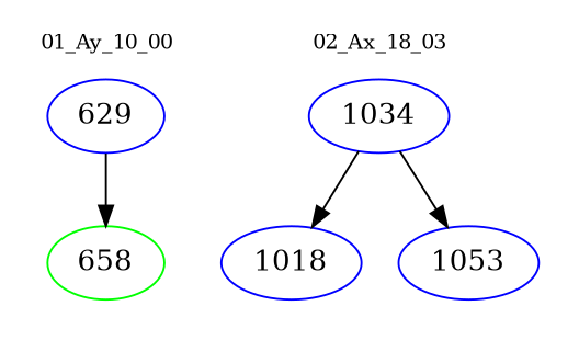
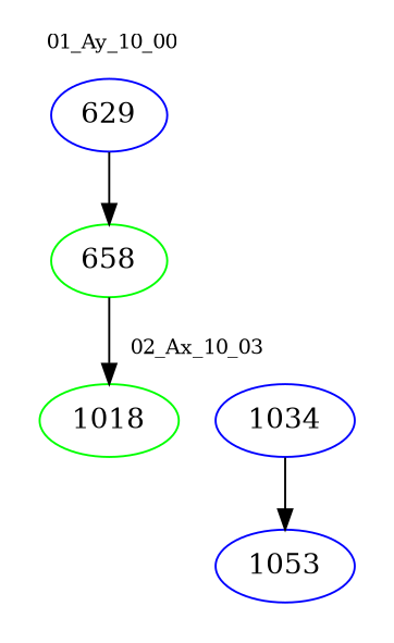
  digraph {
    node [color=blue]
    edge [color=black]
    n1 [label=629]
    n2 [color=green label=658]
    n3 [label=1034]
-   n4 [label=1018]
+   n4 [color=green label=1018]
    n5 [label=1053]
    subgraph cluster_1 {
      color=white
      fontsize=10
      label="01_Ay_10_00"
      n1
      n2
    }
    subgraph cluster_2 {
      color=white
      fontsize=10
-     label="02_Ax_18_03"
+     label="02_Ax_10_03"
      n3
      n4
      n5
    }
    n1 -> n2
-   n3 -> n4
+   n2 -> n4
    n3 -> n5
  }
